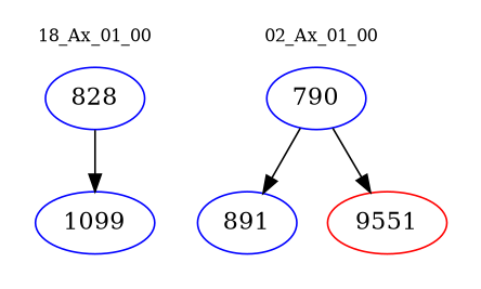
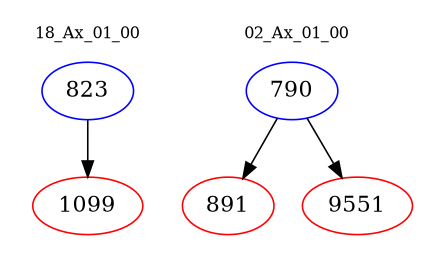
  digraph {
    node [color=blue]
    edge [color=black]
-   n1 [label=828]
-   n2 [label=1099]
+   n1 [label=823]
+   n2 [color=red label=1099]
    n3 [label=790]
-   n4 [label=891]
+   n4 [color=red label=891]
    n5 [color=red label=9551]
    subgraph cluster_1 {
      color=white
      fontsize=10
      label="18_Ax_01_00"
      n1
      n2
    }
    subgraph cluster_2 {
      color=white
      fontsize=10
      label="02_Ax_01_00"
      n3
      n4
      n5
    }
    n1 -> n2
    n3 -> n4
    n3 -> n5
  }
